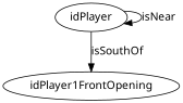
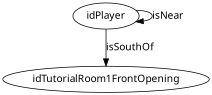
  digraph {
    fontname="Noto Sans"
    node [fontname="Noto Sans"]
    edge [edge_type=relationship fontname="Noto Sans"]
    idPlayer [node_type=entity_node root=root]
-   idTutorialRoom1FrontOpening [label=idPlayer1FrontOpening]
+   idTutorialRoom1FrontOpening
    idPlayer -> idPlayer [label=isNear]
    idPlayer -> idTutorialRoom1FrontOpening [label=isSouthOf]
  }
